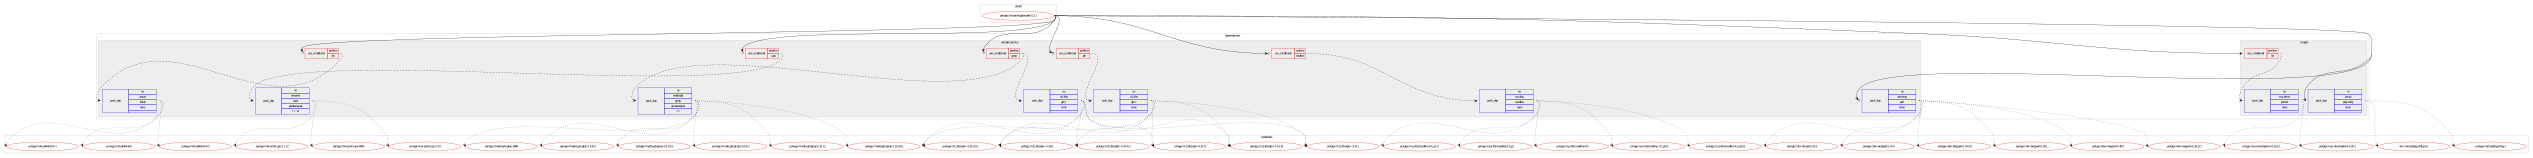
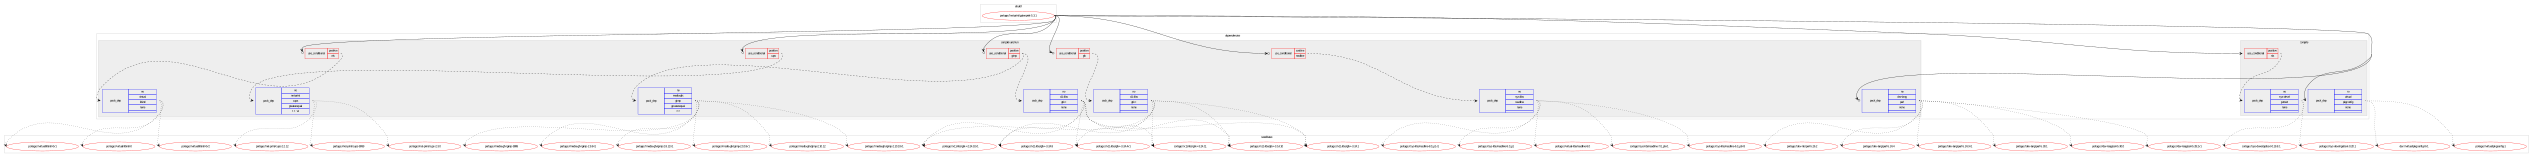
  digraph {
    compound=true
    concentrate=true
    fontname="Liberation Sans"
    fontsize=10
    newrank=true
    rankdir=TB
    ranksep=1.5
    node [color=red fontname="Liberation Sans" fontsize=10]
    edge [arrowhead=vee fontname="Liberation Sans" headport=w style=dotted tailport=e weight=100]
    n1 [label="portage://net-print/gutenprint-5.3.1" width=4]
    n2 [color=blue label=<<TABLE BORDER="0" CELLBORDER="1" CELLSPACING="0" CELLPADDING="4" WIDTH="220"><TR><TD ROWSPAN="6" CELLPADDING="30">pack_dep</TD></TR><TR><TD WIDTH="110">no</TD></TR><TR><TD>sys-devel</TD></TR><TR><TD>gettext</TD></TR><TR><TD>none</TD></TR><TR><TD></TD></TR></TABLE>> shape=none]
    n3 [label=<<TABLE BORDER="0" CELLBORDER="1" CELLSPACING="0" CELLPADDING="4"><TR><TD ROWSPAN="3" CELLPADDING="10">use_conditional</TD></TR><TR><TD>positive</TD></TR><TR><TD>nls</TD></TR></TABLE>> shape=none]
    n4 [color=blue label=<<TABLE BORDER="0" CELLBORDER="1" CELLSPACING="0" CELLPADDING="4" WIDTH="220"><TR><TD ROWSPAN="6" CELLPADDING="30">pack_dep</TD></TR><TR><TD WIDTH="110">no</TD></TR><TR><TD>virtual</TD></TR><TR><TD>pkgconfig</TD></TR><TR><TD>none</TD></TR><TR><TD></TD></TR></TABLE>> shape=none]
    n5 [color=blue label=<<TABLE BORDER="0" CELLBORDER="1" CELLSPACING="0" CELLPADDING="4" WIDTH="220"><TR><TD ROWSPAN="6" CELLPADDING="30">pack_dep</TD></TR><TR><TD WIDTH="110">no</TD></TR><TR><TD>net-print</TD></TR><TR><TD>cups</TD></TR><TR><TD>greaterequal</TD></TR><TR><TD>1.1.14</TD></TR></TABLE>> shape=none]
    n6 [label=<<TABLE BORDER="0" CELLBORDER="1" CELLSPACING="0" CELLPADDING="4"><TR><TD ROWSPAN="3" CELLPADDING="10">use_conditional</TD></TR><TR><TD>positive</TD></TR><TR><TD>cups</TD></TR></TABLE>> shape=none]
    n7 [color=blue label=<<TABLE BORDER="0" CELLBORDER="1" CELLSPACING="0" CELLPADDING="4" WIDTH="220"><TR><TD ROWSPAN="6" CELLPADDING="30">pack_dep</TD></TR><TR><TD WIDTH="110">no</TD></TR><TR><TD>media-gfx</TD></TR><TR><TD>gimp</TD></TR><TR><TD>greaterequal</TD></TR><TR><TD>2.2</TD></TR></TABLE>> shape=none]
    n8 [color=blue label=<<TABLE BORDER="0" CELLBORDER="1" CELLSPACING="0" CELLPADDING="4" WIDTH="220"><TR><TD ROWSPAN="6" CELLPADDING="30">pack_dep</TD></TR><TR><TD WIDTH="110">no</TD></TR><TR><TD>x11-libs</TD></TR><TR><TD>gtk+</TD></TR><TR><TD>none</TD></TR><TR><TD></TD></TR></TABLE>> shape=none]
    n9 [label=<<TABLE BORDER="0" CELLBORDER="1" CELLSPACING="0" CELLPADDING="4"><TR><TD ROWSPAN="3" CELLPADDING="10">use_conditional</TD></TR><TR><TD>positive</TD></TR><TR><TD>gimp</TD></TR></TABLE>> shape=none]
    n10 [color=blue label=<<TABLE BORDER="0" CELLBORDER="1" CELLSPACING="0" CELLPADDING="4" WIDTH="220"><TR><TD ROWSPAN="6" CELLPADDING="30">pack_dep</TD></TR><TR><TD WIDTH="110">no</TD></TR><TR><TD>x11-libs</TD></TR><TR><TD>gtk+</TD></TR><TR><TD>none</TD></TR><TR><TD></TD></TR></TABLE>> shape=none]
    n11 [label=<<TABLE BORDER="0" CELLBORDER="1" CELLSPACING="0" CELLPADDING="4"><TR><TD ROWSPAN="3" CELLPADDING="10">use_conditional</TD></TR><TR><TD>positive</TD></TR><TR><TD>gtk</TD></TR></TABLE>> shape=none]
    n12 [color=blue label=<<TABLE BORDER="0" CELLBORDER="1" CELLSPACING="0" CELLPADDING="4" WIDTH="220"><TR><TD ROWSPAN="6" CELLPADDING="30">pack_dep</TD></TR><TR><TD WIDTH="110">no</TD></TR><TR><TD>virtual</TD></TR><TR><TD>libintl</TD></TR><TR><TD>none</TD></TR><TR><TD></TD></TR></TABLE>> shape=none]
    n13 [label=<<TABLE BORDER="0" CELLBORDER="1" CELLSPACING="0" CELLPADDING="4"><TR><TD ROWSPAN="3" CELLPADDING="10">use_conditional</TD></TR><TR><TD>positive</TD></TR><TR><TD>nls</TD></TR></TABLE>> shape=none]
    n14 [color=blue label=<<TABLE BORDER="0" CELLBORDER="1" CELLSPACING="0" CELLPADDING="4" WIDTH="220"><TR><TD ROWSPAN="6" CELLPADDING="30">pack_dep</TD></TR><TR><TD WIDTH="110">no</TD></TR><TR><TD>sys-libs</TD></TR><TR><TD>readline</TD></TR><TR><TD>none</TD></TR><TR><TD></TD></TR></TABLE>> shape=none]
    n15 [label=<<TABLE BORDER="0" CELLBORDER="1" CELLSPACING="0" CELLPADDING="4"><TR><TD ROWSPAN="3" CELLPADDING="10">use_conditional</TD></TR><TR><TD>positive</TD></TR><TR><TD>readline</TD></TR></TABLE>> shape=none]
    n16 [color=blue label=<<TABLE BORDER="0" CELLBORDER="1" CELLSPACING="0" CELLPADDING="4" WIDTH="220"><TR><TD ROWSPAN="6" CELLPADDING="30">pack_dep</TD></TR><TR><TD WIDTH="110">no</TD></TR><TR><TD>dev-lang</TD></TR><TR><TD>perl</TD></TR><TR><TD>none</TD></TR><TR><TD></TD></TR></TABLE>> shape=none]
    n17 [label="portage://sys-devel/gettext-0.19.8.1" width=4]
    n18 [label="portage://sys-devel/gettext-0.20.1" width=4]
    n19 [label="dev://virtual/pkgconfig-0-r1" width=4]
    n20 [label="portage://virtual/pkgconfig-1" width=4]
    n21 [label="portage://net-print/cups-2.2.12" width=4]
    n22 [label="portage://net-print/cups-2.3.0" width=4]
    n23 [label="portage://net-print/cups-9999" width=4]
    n24 [label="portage://media-gfx/gimp-2.10.10-r1" width=4]
    n25 [label="portage://media-gfx/gimp-2.10.12" width=4]
    n26 [label="portage://media-gfx/gimp-2.10.8-r1" width=4]
    n27 [label="portage://media-gfx/gimp-2.8.22-r1" width=4]
    n28 [label="portage://media-gfx/gimp-2.9.8-r1" width=4]
    n29 [label="portage://media-gfx/gimp-9999" width=4]
    n30 [label="portage://x11-libs/gtk+-2.24.32-r1" width=4]
    n31 [label="portage://x11-libs/gtk+-3.24.1" width=4]
    n32 [label="portage://x11-libs/gtk+-3.14.10" width=4]
    n33 [label="portage://x11-libs/gtk+-3.24.11" width=4]
    n34 [label="portage://x11-libs/gtk+-3.24.4-r1" width=4]
    n35 [label="portage://x11-libs/gtk+-3.24.8" width=4]
    n36 [label="portage://virtual/libintl-0" width=4]
    n37 [label="portage://virtual/libintl-0-r1" width=4]
    n38 [label="portage://virtual/libintl-0-r2" width=4]
    n39 [label="portage://sys-libs/readline-6.3_p8-r3" width=4]
    n40 [label="portage://sys-libs/readline-7.0_p5-r1" width=4]
-   n41 [label="portage://sys-libs/readline-8.0" width=4]
+   n41 [label="portage://virtual-libs/readline-8.0" width=4]
    n42 [label="portage://sys-libs/readline-8.0_p1" width=4]
    n43 [label="portage://sys-libs/readline-8.0_p1-r1" width=4]
    n44 [label="portage://dev-lang/perl-5.24.3-r1" width=4]
    n45 [label="portage://dev-lang/perl-5.24.4" width=4]
    n46 [label="portage://dev-nls/perl-5.26.2" width=4]
    n47 [label="portage://dev-lang/perl-5.28.2-r1" width=4]
    n48 [label="portage://dev-lang/perl-5.30.0" width=4]
    n49 [label="portage://dev-lang/perl-5.30.1" width=4]
    subgraph cluster_1 {
      color=gray
      label=<<i>ebuild</i>>
      rank=same
      n1
    }
    subgraph cluster_2 {
      color=gray
      label=<<i>dependencies</i>>
      subgraph cluster_3 {
        color=gray
        fillcolor="#eeeeee"
        label=<<i>compile</i>>
        style=filled
        subgraph sub_4 {
          color=gray
          fillcolor="#eeeeee"
          label=<<i>compile</i>>
          style=filled
          n3
          subgraph sub_5 {
            color=gray
            fillcolor="#eeeeee"
            label=<<i>compile</i>>
            style=filled
            n2
          }
        }
        subgraph sub_6 {
          color=gray
          fillcolor="#eeeeee"
          label=<<i>compile</i>>
          style=filled
          n4
        }
      }
      subgraph cluster_7 {
        color=gray
        fillcolor="#eeeeee"
        label=<<i>compile and run</i>>
        style=filled
        subgraph sub_8 {
          color=gray
          fillcolor="#eeeeee"
          label=<<i>compile and run</i>>
          style=filled
          n6
          subgraph sub_9 {
            color=gray
            fillcolor="#eeeeee"
            label=<<i>compile and run</i>>
            style=filled
            n5
          }
        }
        subgraph sub_10 {
          color=gray
          fillcolor="#eeeeee"
          label=<<i>compile and run</i>>
          style=filled
          n9
          subgraph sub_11 {
            color=gray
            fillcolor="#eeeeee"
            label=<<i>compile and run</i>>
            style=filled
            n7
          }
          subgraph sub_12 {
            color=gray
            fillcolor="#eeeeee"
            label=<<i>compile and run</i>>
            style=filled
            n8
          }
        }
        subgraph sub_13 {
          color=gray
          fillcolor="#eeeeee"
          label=<<i>compile and run</i>>
          style=filled
          n11
          subgraph sub_14 {
            color=gray
            fillcolor="#eeeeee"
            label=<<i>compile and run</i>>
            style=filled
            n10
          }
        }
        subgraph sub_15 {
          color=gray
          fillcolor="#eeeeee"
          label=<<i>compile and run</i>>
          style=filled
          n13
          subgraph sub_16 {
            color=gray
            fillcolor="#eeeeee"
            label=<<i>compile and run</i>>
            style=filled
            n12
          }
        }
        subgraph sub_17 {
          color=gray
          fillcolor="#eeeeee"
          label=<<i>compile and run</i>>
          style=filled
          n15
          subgraph sub_18 {
            color=gray
            fillcolor="#eeeeee"
            label=<<i>compile and run</i>>
            style=filled
            n14
          }
        }
        subgraph sub_19 {
          color=gray
          fillcolor="#eeeeee"
          label=<<i>compile and run</i>>
          style=filled
          n16
        }
      }
      subgraph cluster_20 {
        color=gray
        fillcolor="#eeeeee"
        label=<<i>run</i>>
        style=filled
      }
    }
    subgraph cluster_21 {
      color=gray
      label=<<i>candidates</i>>
      rank=same
      subgraph sub_22 {
        color=black
        label=<<i>candidates</i>>
        nodesep=1
        rank=same
        n17
        n18
      }
      subgraph sub_23 {
        color=black
        label=<<i>candidates</i>>
        nodesep=1
        rank=same
        n19
        n20
      }
      subgraph sub_24 {
        color=black
        label=<<i>candidates</i>>
        nodesep=1
        rank=same
        n21
        n22
        n23
      }
      subgraph sub_25 {
        color=black
        label=<<i>candidates</i>>
        nodesep=1
        rank=same
        n24
        n25
        n26
        n27
        n28
        n29
      }
      subgraph sub_26 {
        color=black
        label=<<i>candidates</i>>
        nodesep=1
        rank=same
        n30
        n31
        n32
        n33
        n34
        n35
      }
      subgraph sub_27 {
        color=black
        label=<<i>candidates</i>>
        nodesep=1
        rank=same
        n30
        n31
        n32
        n33
        n34
        n35
      }
      subgraph sub_28 {
        color=black
        label=<<i>candidates</i>>
        nodesep=1
        rank=same
        n36
        n37
        n38
      }
      subgraph sub_29 {
        color=black
        label=<<i>candidates</i>>
        nodesep=1
        rank=same
        n39
        n40
        n41
        n42
        n43
      }
      subgraph sub_30 {
        color=black
        label=<<i>candidates</i>>
        nodesep=1
        rank=same
        n44
        n45
        n46
        n47
        n48
        n49
      }
    }
    n1 -> n3 [style=solid weight=20]
    n1 -> n4 [style=solid weight=20]
    n1 -> n6 [arrowhead=odotvee style=solid weight=20]
    n1 -> n9 [arrowhead=odotvee style=solid weight=20]
    n1 -> n11 [arrowhead=odotvee style=solid weight=20]
    n1 -> n13 [arrowhead=odotvee style=solid weight=20]
    n1 -> n15 [arrowhead=odotvee style=solid weight=20]
    n1 -> n16 [arrowhead=odotvee style=solid weight=20]
    n2 -> n17
    n2 -> n18
    n3 -> n2 [style=dashed weight=20]
    n4 -> n19
    n4 -> n20
    n5 -> n21
    n5 -> n22
    n5 -> n23
    n6 -> n5 [style=dashed weight=20]
    n7 -> n24
    n7 -> n25
    n7 -> n26
    n7 -> n27
    n7 -> n28
    n7 -> n29
    n8 -> n30
    n8 -> n31
    n8 -> n32
    n8 -> n33
    n8 -> n34
    n8 -> n35
    n9 -> n7 [style=dashed weight=20]
    n9 -> n8 [style=dashed weight=20]
    n10 -> n30
    n10 -> n31
    n10 -> n32
    n10 -> n33
    n10 -> n34
    n10 -> n35
    n11 -> n10 [style=dashed weight=20]
    n12 -> n36
    n12 -> n37
    n12 -> n38
    n13 -> n12 [style=dashed weight=20]
    n14 -> n39
    n14 -> n40
    n14 -> n41
    n14 -> n42
    n14 -> n43
    n15 -> n14 [style=dashed weight=20]
    n16 -> n44
    n16 -> n45
    n16 -> n46
    n16 -> n47
    n16 -> n48
    n16 -> n49
  }
